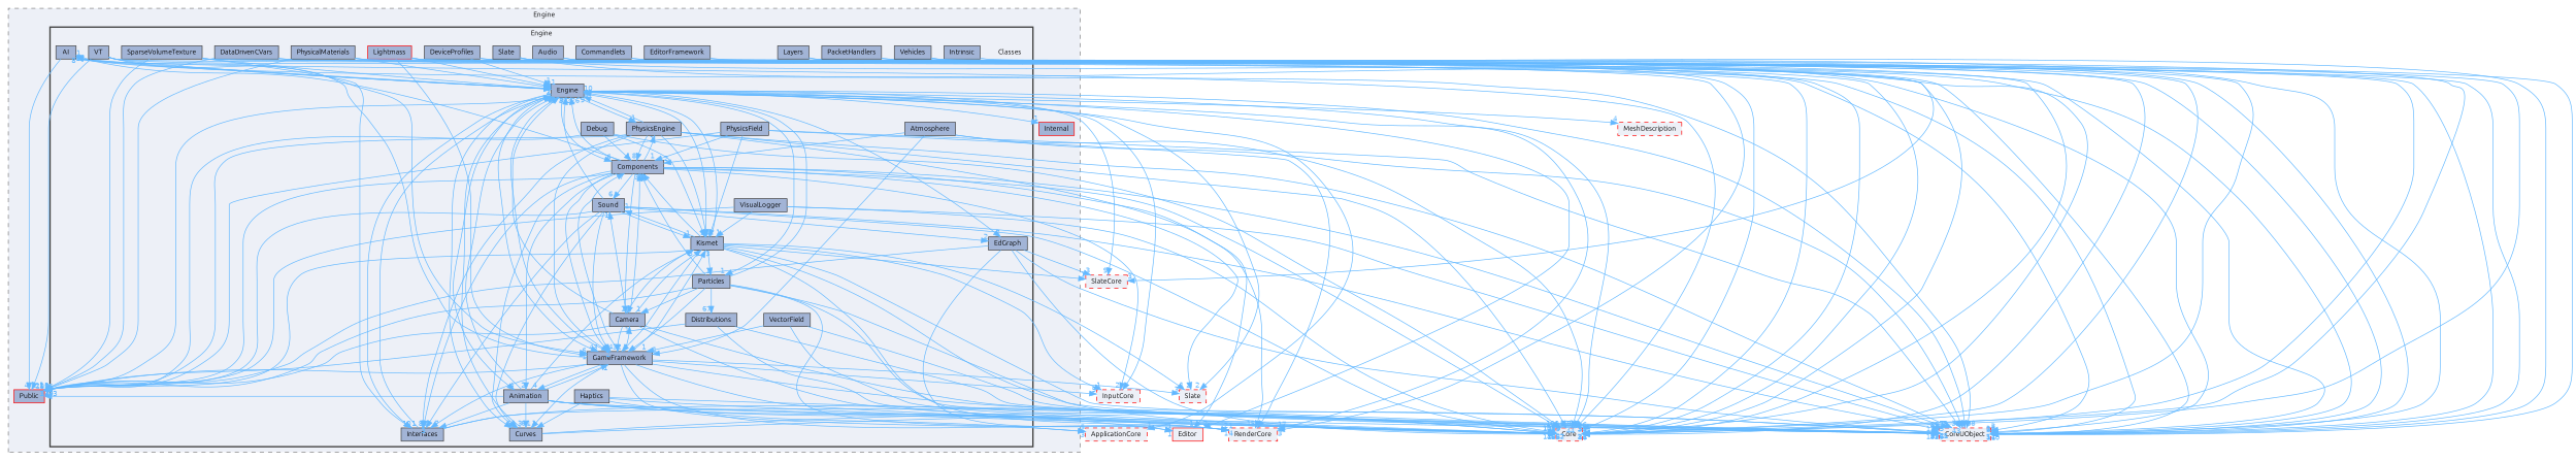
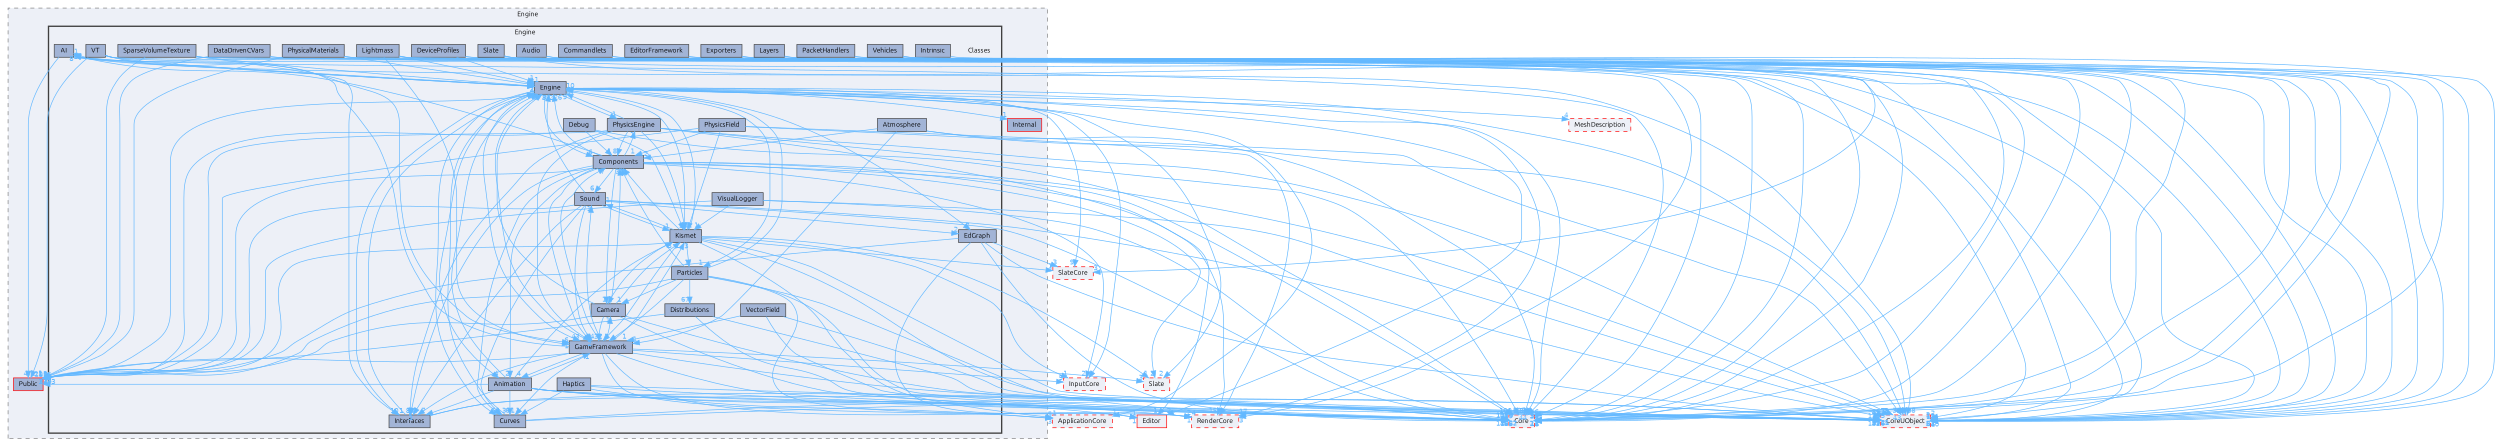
  digraph {
    compound=true
    fontname=Ubuntu
    node [fontname=Ubuntu fontsize=10 shape=box color=grey25 fillcolor="#a2b4d6" style=filled]
    edge [color=steelblue1 fontcolor=steelblue1 fontname=Ubuntu fontsize=10 headlabel=1 labeldistance=1.5 labelfontname=Helvetica labelfontsize=10]
    n1 [height=0.2 label=Classes shape=plaintext width=0.4 color="" fillcolor="" style=""]
    n2 [height=0.2 label=AI width=0.4]
    n3 [height=0.2 label=Animation width=0.4]
    n4 [height=0.2 label=Atmosphere width=0.4]
    n5 [height=0.2 label=Audio width=0.4]
    n6 [height=0.2 label=Camera width=0.4]
    n7 [height=0.2 label=Commandlets width=0.4]
    n8 [height=0.2 label=Components width=0.4]
    n9 [height=0.2 label=Curves width=0.4]
    n10 [height=0.2 label=DataDrivenCVars width=0.4]
    n11 [height=0.2 label=Debug width=0.4]
    n12 [height=0.2 label=DeviceProfiles width=0.4]
    n13 [height=0.2 label=Distributions width=0.4]
    n14 [height=0.2 label=EdGraph width=0.4]
    n15 [height=0.2 label=EditorFramework width=0.4]
    n16 [height=0.2 label=Engine width=0.4]
+   n17 [height=0.2 label=Exporters width=0.4]
    n18 [height=0.2 label=GameFramework width=0.4]
    n19 [height=0.2 label=Haptics width=0.4]
    n20 [height=0.2 label=Interfaces width=0.4]
    n21 [height=0.2 label=Intrinsic width=0.4]
    n22 [height=0.2 label=Kismet width=0.4]
    n23 [height=0.2 label=Layers width=0.4]
-   n24 [color=red height=0.2 label=Lightmass width=0.4]
+   n24 [height=0.2 label=Lightmass width=0.4]
    n25 [height=0.2 label=PacketHandlers width=0.4]
    n26 [height=0.2 label=Particles width=0.4]
    n27 [height=0.2 label=PhysicalMaterials width=0.4]
    n28 [height=0.2 label=PhysicsEngine width=0.4]
    n29 [height=0.2 label=PhysicsField width=0.4]
    n30 [height=0.2 label=Slate width=0.4]
    n31 [height=0.2 label=Sound width=0.4]
    n32 [height=0.2 label=SparseVolumeTexture width=0.4]
    n33 [height=0.2 label=VectorField width=0.4]
    n34 [height=0.2 label=Vehicles width=0.4]
    n35 [height=0.2 label=VisualLogger width=0.4]
    n36 [height=0.2 label=VT width=0.4]
    n37 [color=red height=0.2 label=Public width=0.4]
    n38 [color=red height=0.2 label=Internal width=0.4]
    n39 [color=red fillcolor="#edf0f7" height=0.2 label=Core style="filled,dashed" width=0.4]
    n40 [color=red fillcolor="#edf0f7" height=0.2 label=CoreUObject style="filled,dashed" width=0.4]
    n41 [color=red fillcolor="#edf0f7" height=0.2 label=RenderCore style="filled,dashed" width=0.4]
    n42 [color=red fillcolor="#edf0f7" height=0.2 label=Editor width=0.4]
    n43 [color=red fillcolor="#edf0f7" height=0.2 label=InputCore style="filled,dashed" width=0.4]
    n44 [color=red fillcolor="#edf0f7" height=0.2 label=Slate style="filled,dashed" width=0.4]
    n45 [color=red fillcolor="#edf0f7" height=0.2 label=SlateCore style="filled,dashed" width=0.4]
    n46 [color=red fillcolor="#edf0f7" height=0.2 label=ApplicationCore style="filled,dashed" width=0.4]
    n47 [color=red fillcolor="#edf0f7" height=0.2 label=MeshDescription style="filled,dashed" width=0.4]
    subgraph cluster_1 {
      bgcolor="#edf0f7"
      fontsize=10
      label=Engine
      pencolor=grey50
      style="filled,dashed"
      n37
      n38
      subgraph cluster_2 {
        bgcolor="#edf0f7"
        fontsize=10
        label=Engine
        pencolor=grey25
        style="filled,bold"
        n1
        n2
        n3
        n4
        n5
        n6
        n7
        n8
        n9
        n10
        n11
        n12
        n13
        n14
        n15
        n16
+       n17
        n18
        n19
        n20
        n21
        n22
        n23
        n24
        n25
        n26
        n27
        n28
        n29
        n30
        n31
        n32
        n33
        n34
        n35
        n36
      }
    }
    n2 -> n16 [headlabel=3]
    n2 -> n37 [headlabel=4]
    n2 -> n39 [headlabel=9]
    n2 -> n40 [headlabel=38]
    n3 -> n9 [headlabel=6]
    n3 -> n16 [headlabel=8]
    n3 -> n18
    n3 -> n20 [headlabel=7]
    n3 -> n22 [headlabel=3]
    n3 -> n37 [headlabel=92]
    n3 -> n39 [headlabel=141]
    n3 -> n40 [headlabel=119]
    n3 -> n41 [headlabel=2]
    n3 -> n42
    n4 -> n8 [headlabel=2]
    n4 -> n18
    n4 -> n39 [headlabel=3]
    n4 -> n40 [headlabel=2]
    n5 -> n39
    n5 -> n40 [headlabel=2]
    n6 -> n8 [headlabel=3]
    n6 -> n16 [headlabel=8]
    n6 -> n18 [headlabel=3]
    n6 -> n22
    n6 -> n37
    n6 -> n39 [headlabel=16]
    n6 -> n40 [headlabel=21]
    n7 -> n39 [headlabel=3]
    n7 -> n40 [headlabel=4]
    n8 -> n2
    n8 -> n3 [headlabel=2]
    n8 -> n6
    n8 -> n9
    n8 -> n16 [headlabel=26]
    n8 -> n18 [headlabel=7]
    n8 -> n20 [headlabel=8]
    n8 -> n28
    n8 -> n31 [headlabel=6]
    n8 -> n37 [headlabel=66]
    n8 -> n39 [headlabel=100]
    n8 -> n40 [headlabel=79]
    n8 -> n41 [headlabel=15]
    n8 -> n43 [headlabel=2]
    n8 -> n44 [headlabel=2]
    n9 -> n16 [headlabel=4]
    n9 -> n39 [headlabel=22]
    n9 -> n40 [headlabel=21]
    n10 -> n37
    n10 -> n39 [headlabel=2]
    n10 -> n40
    n11 -> n8
    n11 -> n22
    n11 -> n37 [headlabel=2]
    n11 -> n39 [headlabel=3]
    n12 -> n16
    n12 -> n39 [headlabel=6]
    n12 -> n40 [headlabel=5]
    n13 -> n37 [headlabel=3]
    n13 -> n39 [headlabel=15]
    n13 -> n40 [headlabel=18]
    n14 -> n37
    n14 -> n39 [headlabel=8]
    n14 -> n40 [headlabel=19]
    n14 -> n42
    n14 -> n45 [headlabel=3]
    n15 -> n39 [headlabel=3]
    n15 -> n40 [headlabel=5]
    n16 -> n2 [headlabel=2]
    n16 -> n3 [headlabel=4]
    n16 -> n8 [headlabel=6]
    n16 -> n9 [headlabel=5]
    n16 -> n14 [headlabel=2]
    n16 -> n18 [headlabel=43]
    n16 -> n20 [headlabel=10]
    n16 -> n22
    n16 -> n26
    n16 -> n28
    n16 -> n37 [headlabel=103]
    n16 -> n38
    n16 -> n39 [headlabel=295]
    n16 -> n40 [headlabel=359]
    n16 -> n41 [headlabel=17]
    n16 -> n42 [headlabel=2]
    n16 -> n43 [headlabel=4]
    n16 -> n44 [headlabel=2]
    n16 -> n45 [headlabel=9]
    n16 -> n46
    n16 -> n47 [headlabel=4]
+   n17 -> n39
+   n17 -> n40 [headlabel=3]
    n18 -> n2 [headlabel=8]
    n18 -> n3 [headlabel=4]
    n18 -> n6
    n18 -> n8 [headlabel=7]
    n18 -> n9
    n18 -> n16 [headlabel=35]
    n18 -> n20 [headlabel=2]
    n18 -> n22 [headlabel=3]
-   n6 -> n31
+   n18 -> n31
    n18 -> n37 [headlabel=20]
    n18 -> n39 [headlabel=67]
    n18 -> n40 [headlabel=99]
    n18 -> n41
    n18 -> n43 [headlabel=5]
    n18 -> n44 [headlabel=3]
    n18 -> n46 [headlabel=5]
    n19 -> n9
    n19 -> n39 [headlabel=4]
    n19 -> n40 [headlabel=5]
    n19 -> n46 [headlabel=3]
    n20 -> n16
    n20 -> n39 [headlabel=9]
    n20 -> n40 [headlabel=25]
    n21 -> n40
    n22 -> n6
    n22 -> n8
    n22 -> n16 [headlabel=10]
    n22 -> n18 [headlabel=2]
    n22 -> n26
    n22 -> n31
    n22 -> n37
    n22 -> n39 [headlabel=24]
    n22 -> n40 [headlabel=65]
-   n22 -> n41
+   n22 -> n46
    n22 -> n43
    n22 -> n44
    n22 -> n45
    n23 -> n39
    n23 -> n40 [headlabel=2]
    n24 -> n16
    n24 -> n18 [headlabel=6]
    n24 -> n39 [headlabel=8]
    n24 -> n40 [headlabel=10]
    n25 -> n39
    n25 -> n40
    n26 -> n6
    n26 -> n8 [headlabel=2]
    n26 -> n13 [headlabel=67]
    n26 -> n16 [headlabel=4]
    n26 -> n18 [headlabel=2]
    n26 -> n37 [headlabel=11]
    n26 -> n39 [headlabel=142]
    n26 -> n40 [headlabel=141]
    n26 -> n41 [headlabel=4]
    n27 -> n16 [headlabel=2]
    n27 -> n37 [headlabel=2]
    n27 -> n39
    n27 -> n40 [headlabel=2]
    n28 -> n8 [headlabel=8]
    n28 -> n16 [headlabel=9]
    n28 -> n18 [headlabel=4]
    n28 -> n20 [headlabel=3]
    n28 -> n22 [headlabel=3]
    n28 -> n37 [headlabel=17]
    n28 -> n39 [headlabel=44]
    n28 -> n40 [headlabel=43]
    n28 -> n42
    n29 -> n8
    n29 -> n22
    n29 -> n37
    n29 -> n40
    n29 -> n41
    n30 -> n39 [headlabel=3]
    n30 -> n40 [headlabel=6]
    n30 -> n45 [headlabel=3]
    n31 -> n9 [headlabel=3]
    n31 -> n14 [headlabel=2]
    n31 -> n16 [headlabel=2]
    n31 -> n18 [headlabel=2]
    n31 -> n20 [headlabel=3]
    n31 -> n22
    n31 -> n37 [headlabel=9]
    n31 -> n39 [headlabel=104]
    n31 -> n40 [headlabel=89]
    n32 -> n16 [headlabel=2]
    n32 -> n20
    n32 -> n37
    n32 -> n39 [headlabel=3]
    n32 -> n40 [headlabel=2]
    n33 -> n18
    n33 -> n39 [headlabel=5]
    n33 -> n40 [headlabel=6]
    n34 -> n39
    n34 -> n40
    n35 -> n22
    n35 -> n37 [headlabel=4]
    n35 -> n39 [headlabel=3]
    n35 -> n40 [headlabel=2]
    n36 -> n16 [headlabel=6]
    n36 -> n18
    n36 -> n37
    n36 -> n39 [headlabel=6]
    n36 -> n41 [headlabel=3]
  }
